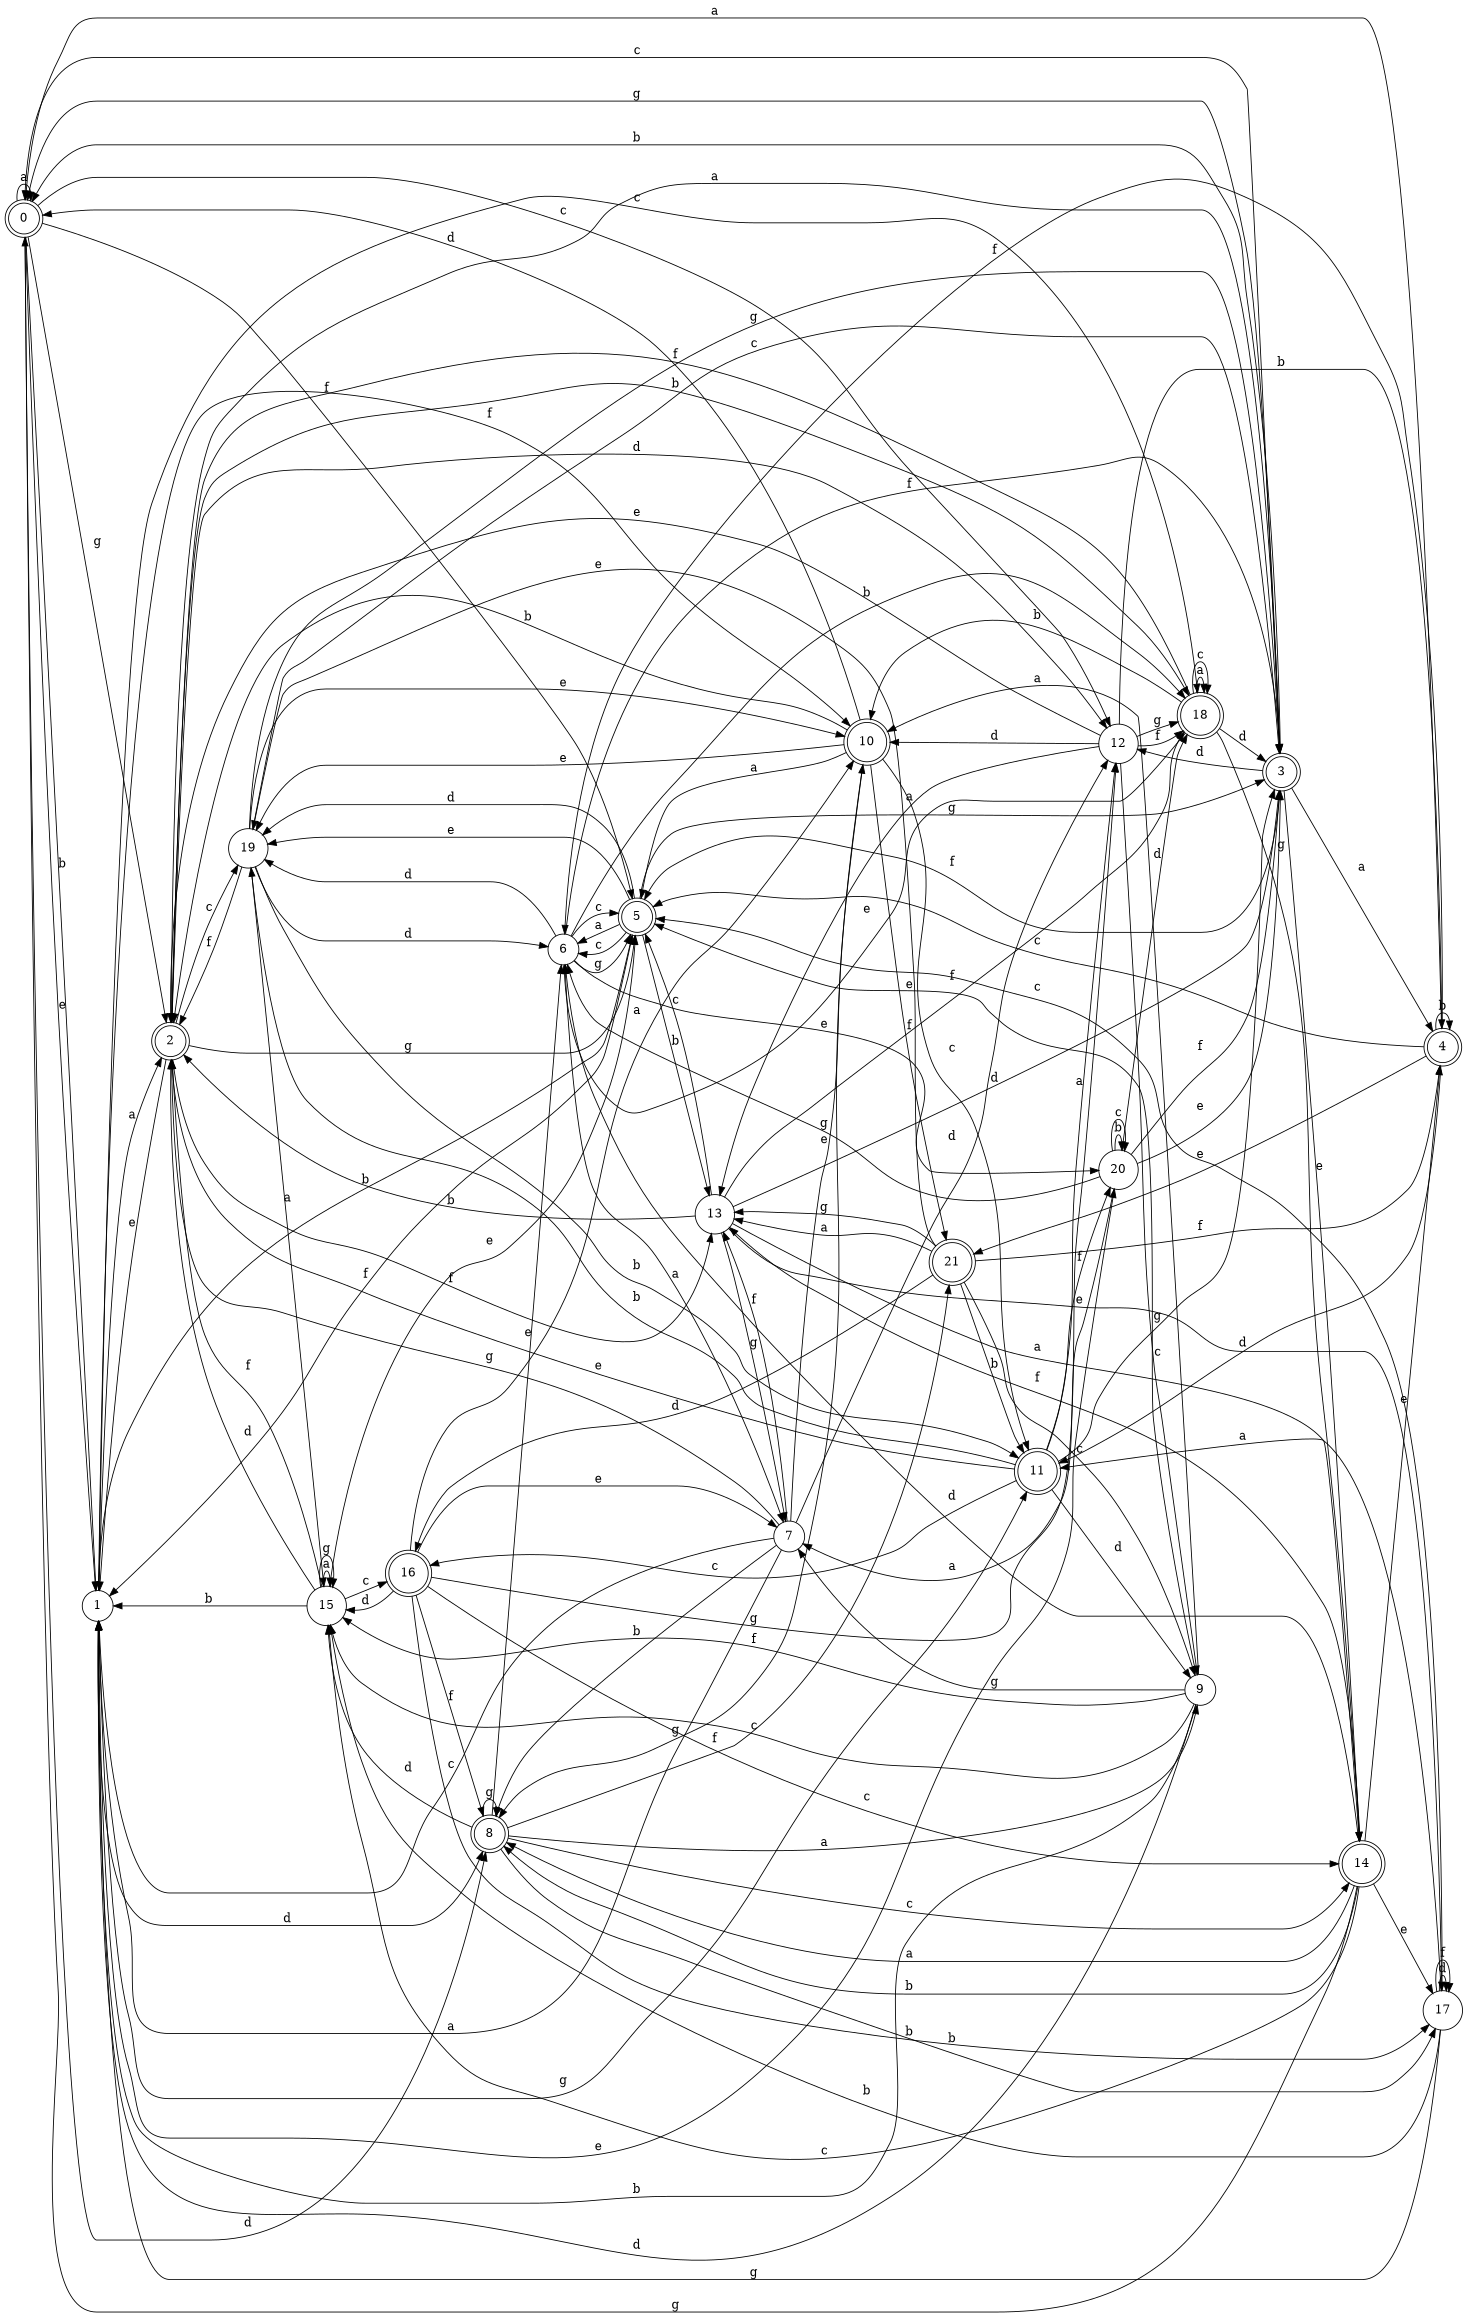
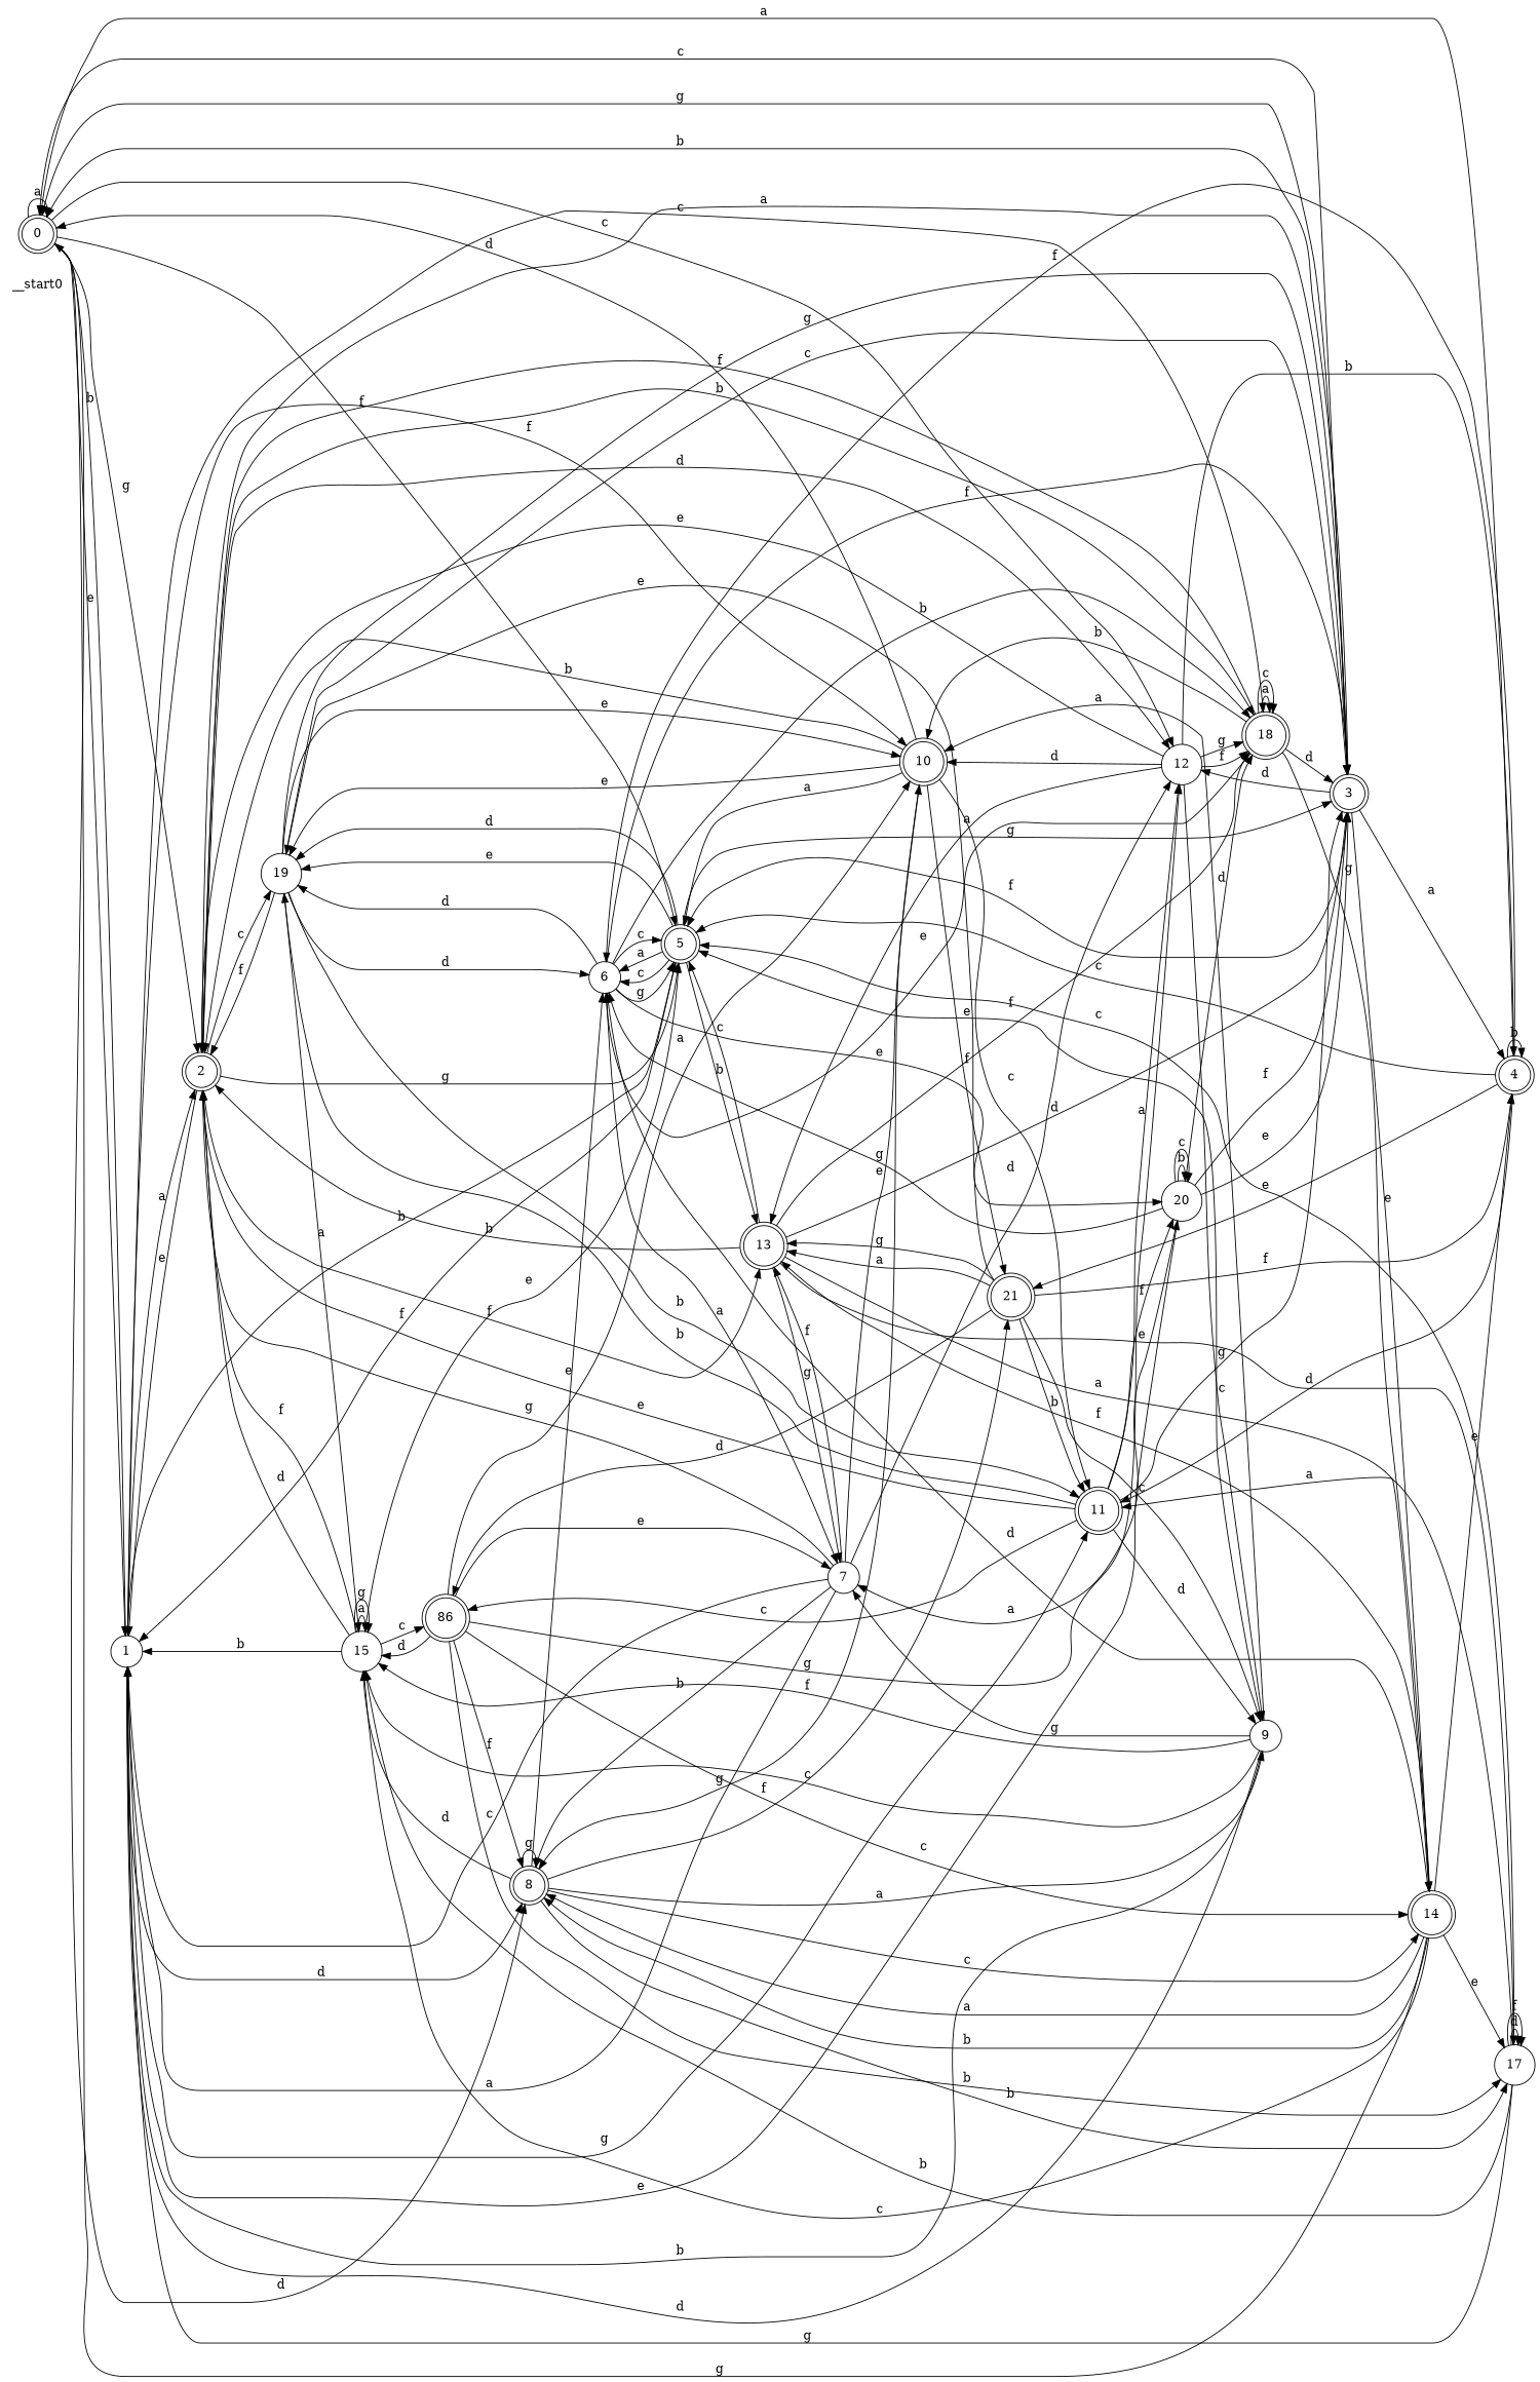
  digraph {
    rankdir=LR
    node [shape=doublecircle color=black fillcolor=white style="rounded,filled"]
+   __start0 [shape=none color="" fillcolor="" style=""]
    n2 [label=0]
    n3 [label=1 shape=circle style=filled]
    n4 [label=2]
    n5 [label=5]
    n6 [label=8]
    n7 [label=12 shape=circle]
    n8 [label=10]
    n9 [label=11]
    n10 [label=18]
    n11 [label=20 shape=circle style=filled]
    n12 [label=3]
-   n13 [label=13 shape=circle]
+   n13 [label=13]
    n14 [label=19 shape=circle style=filled]
    n15 [label=6 shape=circle style=filled]
    n16 [label=14]
    n17 [label=21]
    n18 [label=9 shape=circle style=filled]
    n19 [label=15 shape=circle style=filled]
    n20 [label=17 shape=circle style=filled]
    n21 [label=4]
-   n22 [label=16]
+   n22 [label=86]
    n23 [label=7 shape=circle style=filled]
    n2 -> n2 [label=a]
    n2 -> n3 [label=b]
    n2 -> n3 [label=e]
    n2 -> n4 [label=g]
    n2 -> n5 [label=f]
    n2 -> n6 [label=d]
    n2 -> n7 [label=c]
    n3 -> n4 [label=a]
    n3 -> n5 [label=b]
    n3 -> n6 [label=d]
    n3 -> n8 [label=f]
    n3 -> n9 [label=g]
    n3 -> n10 [label=c]
    n3 -> n11 [label=e]
    n4 -> n3 [label=e]
    n4 -> n5 [label=g]
    n4 -> n7 [label=d]
    n4 -> n10 [label=b]
    n4 -> n12 [label=a]
    n4 -> n13 [label=f]
    n4 -> n14 [label=c]
    n5 -> n3 [label=f]
    n5 -> n12 [label=g]
    n5 -> n13 [label=b]
    n5 -> n14 [label=d]
    n5 -> n14 [label=e]
    n5 -> n15 [label=a]
    n5 -> n15 [label=c]
    n6 -> n6 [label=g]
    n6 -> n15 [label=e]
    n6 -> n16 [label=c]
    n6 -> n17 [label=f]
    n6 -> n18 [label=a]
    n6 -> n19 [label=d]
    n6 -> n20 [label=b]
    n7 -> n4 [label=e]
    n7 -> n8 [label=d]
    n7 -> n10 [label=f]
    n7 -> n10 [label=g]
    n7 -> n13 [label=a]
    n7 -> n18 [label=c]
    n7 -> n21 [label=b]
    n8 -> n2 [label=d]
    n8 -> n4 [label=b]
    n8 -> n5 [label=a]
    n8 -> n6 [label=g]
    n8 -> n9 [label=c]
    n8 -> n14 [label=e]
    n8 -> n17 [label=f]
    n9 -> n4 [label=e]
    n9 -> n7 [label=a]
    n9 -> n11 [label=f]
    n9 -> n12 [label=g]
    n9 -> n14 [label=b]
    n9 -> n18 [label=d]
    n9 -> n22 [label=c]
    n10 -> n4 [label=f]
    n10 -> n8 [label=b]
    n10 -> n10 [label=a]
    n10 -> n10 [label=c]
    n10 -> n12 [label=d]
    n10 -> n15 [label=e]
    n10 -> n16 [label=g]
    n11 -> n10 [label=d]
    n11 -> n11 [label=b]
    n11 -> n11 [label=c]
    n11 -> n12 [label=e]
    n11 -> n12 [label=f]
    n11 -> n15 [label=g]
    n11 -> n23 [label=a]
    n12 -> n2 [label=b]
    n12 -> n2 [label=c]
    n12 -> n2 [label=g]
    n12 -> n5 [label=f]
    n12 -> n7 [label=d]
    n12 -> n16 [label=e]
    n12 -> n21 [label=a]
    n13 -> n4 [label=b]
    n13 -> n5 [label=c]
    n13 -> n10 [label=f]
    n13 -> n12 [label=d]
    n13 -> n16 [label=a]
    n13 -> n20 [label=e]
    n13 -> n23 [label=g]
    n14 -> n4 [label=f]
    n14 -> n8 [label=e]
    n14 -> n9 [label=b]
    n14 -> n12 [label=c]
    n14 -> n12 [label=g]
    n14 -> n15 [label=d]
    n14 -> n19 [label=a]
    n15 -> n5 [label=c]
    n15 -> n5 [label=g]
    n15 -> n10 [label=b]
    n15 -> n11 [label=e]
    n15 -> n12 [label=f]
    n15 -> n14 [label=d]
    n15 -> n23 [label=a]
    n16 -> n2 [label=g]
    n16 -> n6 [label=a]
    n16 -> n6 [label=b]
    n16 -> n13 [label=f]
    n16 -> n15 [label=d]
    n16 -> n19 [label=c]
    n16 -> n20 [label=e]
    n16 -> n21 [label=e]
    n17 -> n9 [label=b]
    n17 -> n13 [label=a]
    n17 -> n13 [label=g]
    n17 -> n14 [label=e]
    n17 -> n18 [label=c]
    n17 -> n21 [label=f]
    n17 -> n22 [label=d]
    n18 -> n3 [label=b]
    n18 -> n3 [label=d]
    n18 -> n5 [label=e]
    n18 -> n8 [label=a]
    n18 -> n19 [label=c]
    n18 -> n19 [label=f]
    n18 -> n23 [label=g]
    n19 -> n3 [label=b]
    n19 -> n4 [label=d]
    n19 -> n4 [label=f]
    n19 -> n5 [label=e]
    n19 -> n19 [label=a]
    n19 -> n19 [label=g]
    n19 -> n22 [label=c]
    n20 -> n3 [label=g]
    n20 -> n5 [label=c]
    n20 -> n9 [label=a]
    n20 -> n19 [label=b]
    n20 -> n20 [label=d]
    n20 -> n20 [label=f]
    n21 -> n2 [label=a]
    n21 -> n5 [label=c]
    n21 -> n9 [label=d]
    n21 -> n15 [label=f]
    n21 -> n17 [label=e]
    n21 -> n21 [label=b]
    n22 -> n6 [label=f]
    n22 -> n7 [label=g]
    n22 -> n8 [label=a]
    n22 -> n16 [label=c]
    n22 -> n19 [label=d]
    n22 -> n20 [label=b]
    n22 -> n23 [label=e]
    n23 -> n3 [label=a]
    n23 -> n3 [label=c]
    n23 -> n4 [label=g]
    n23 -> n6 [label=b]
    n23 -> n7 [label=d]
    n23 -> n8 [label=e]
    n23 -> n13 [label=f]
  }
